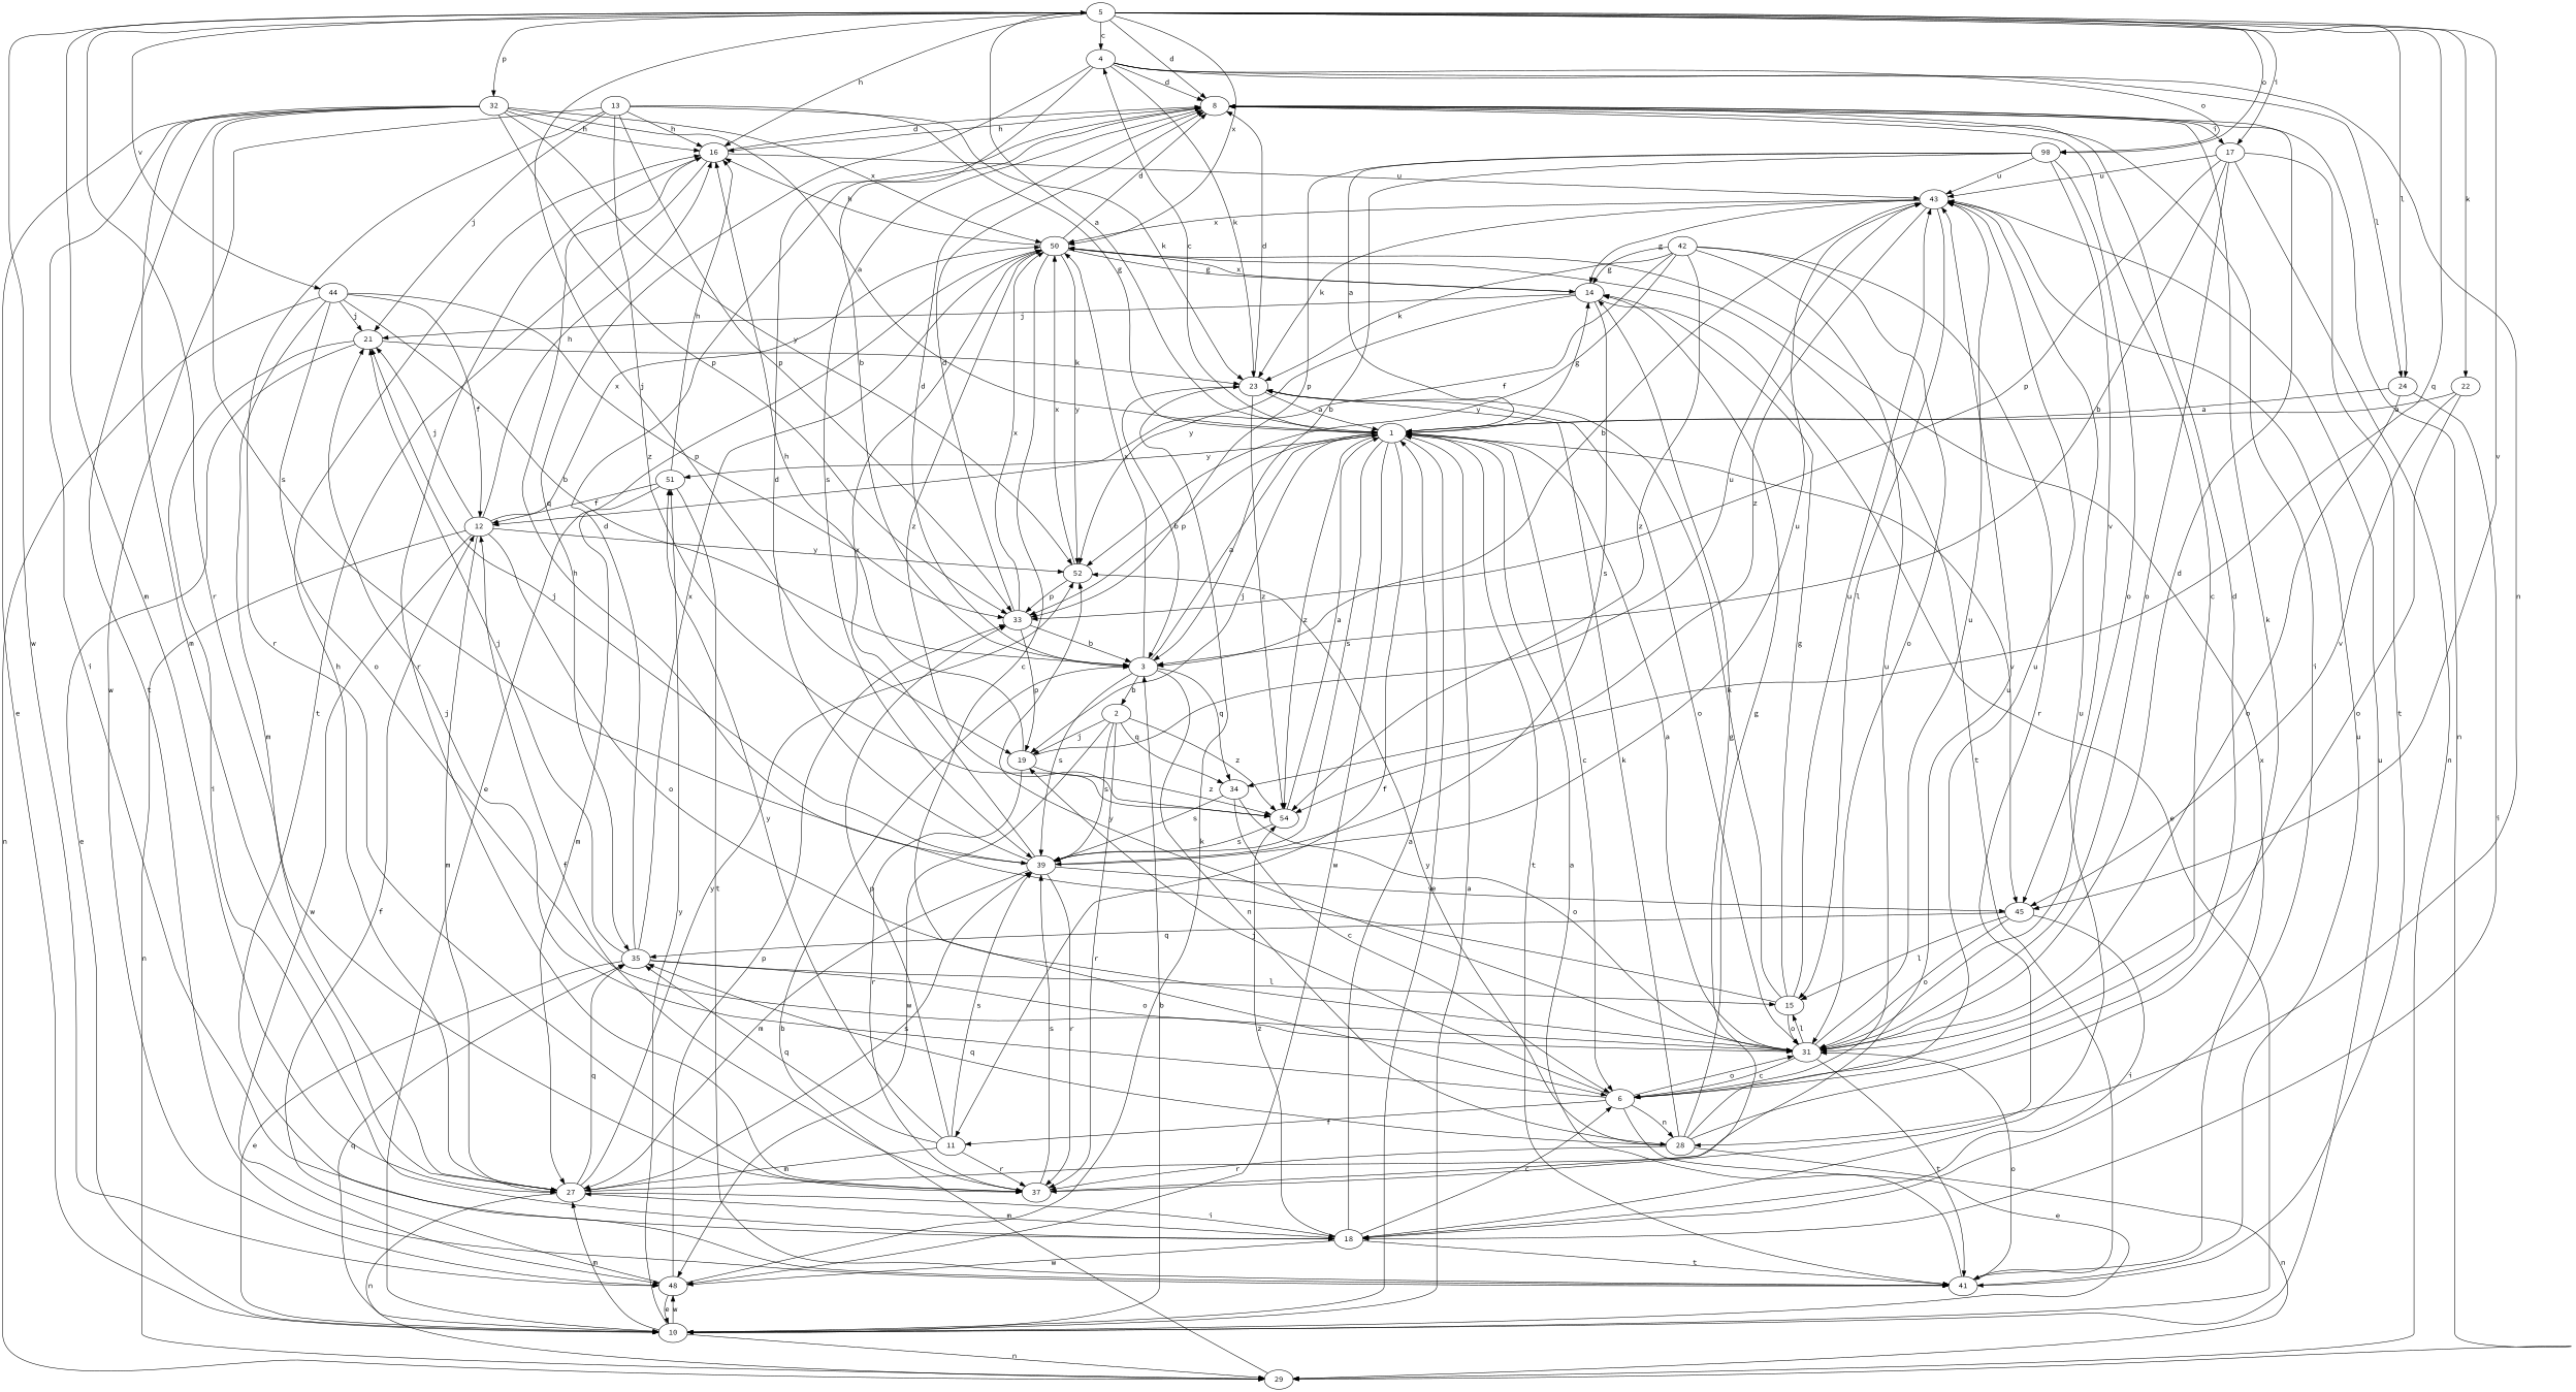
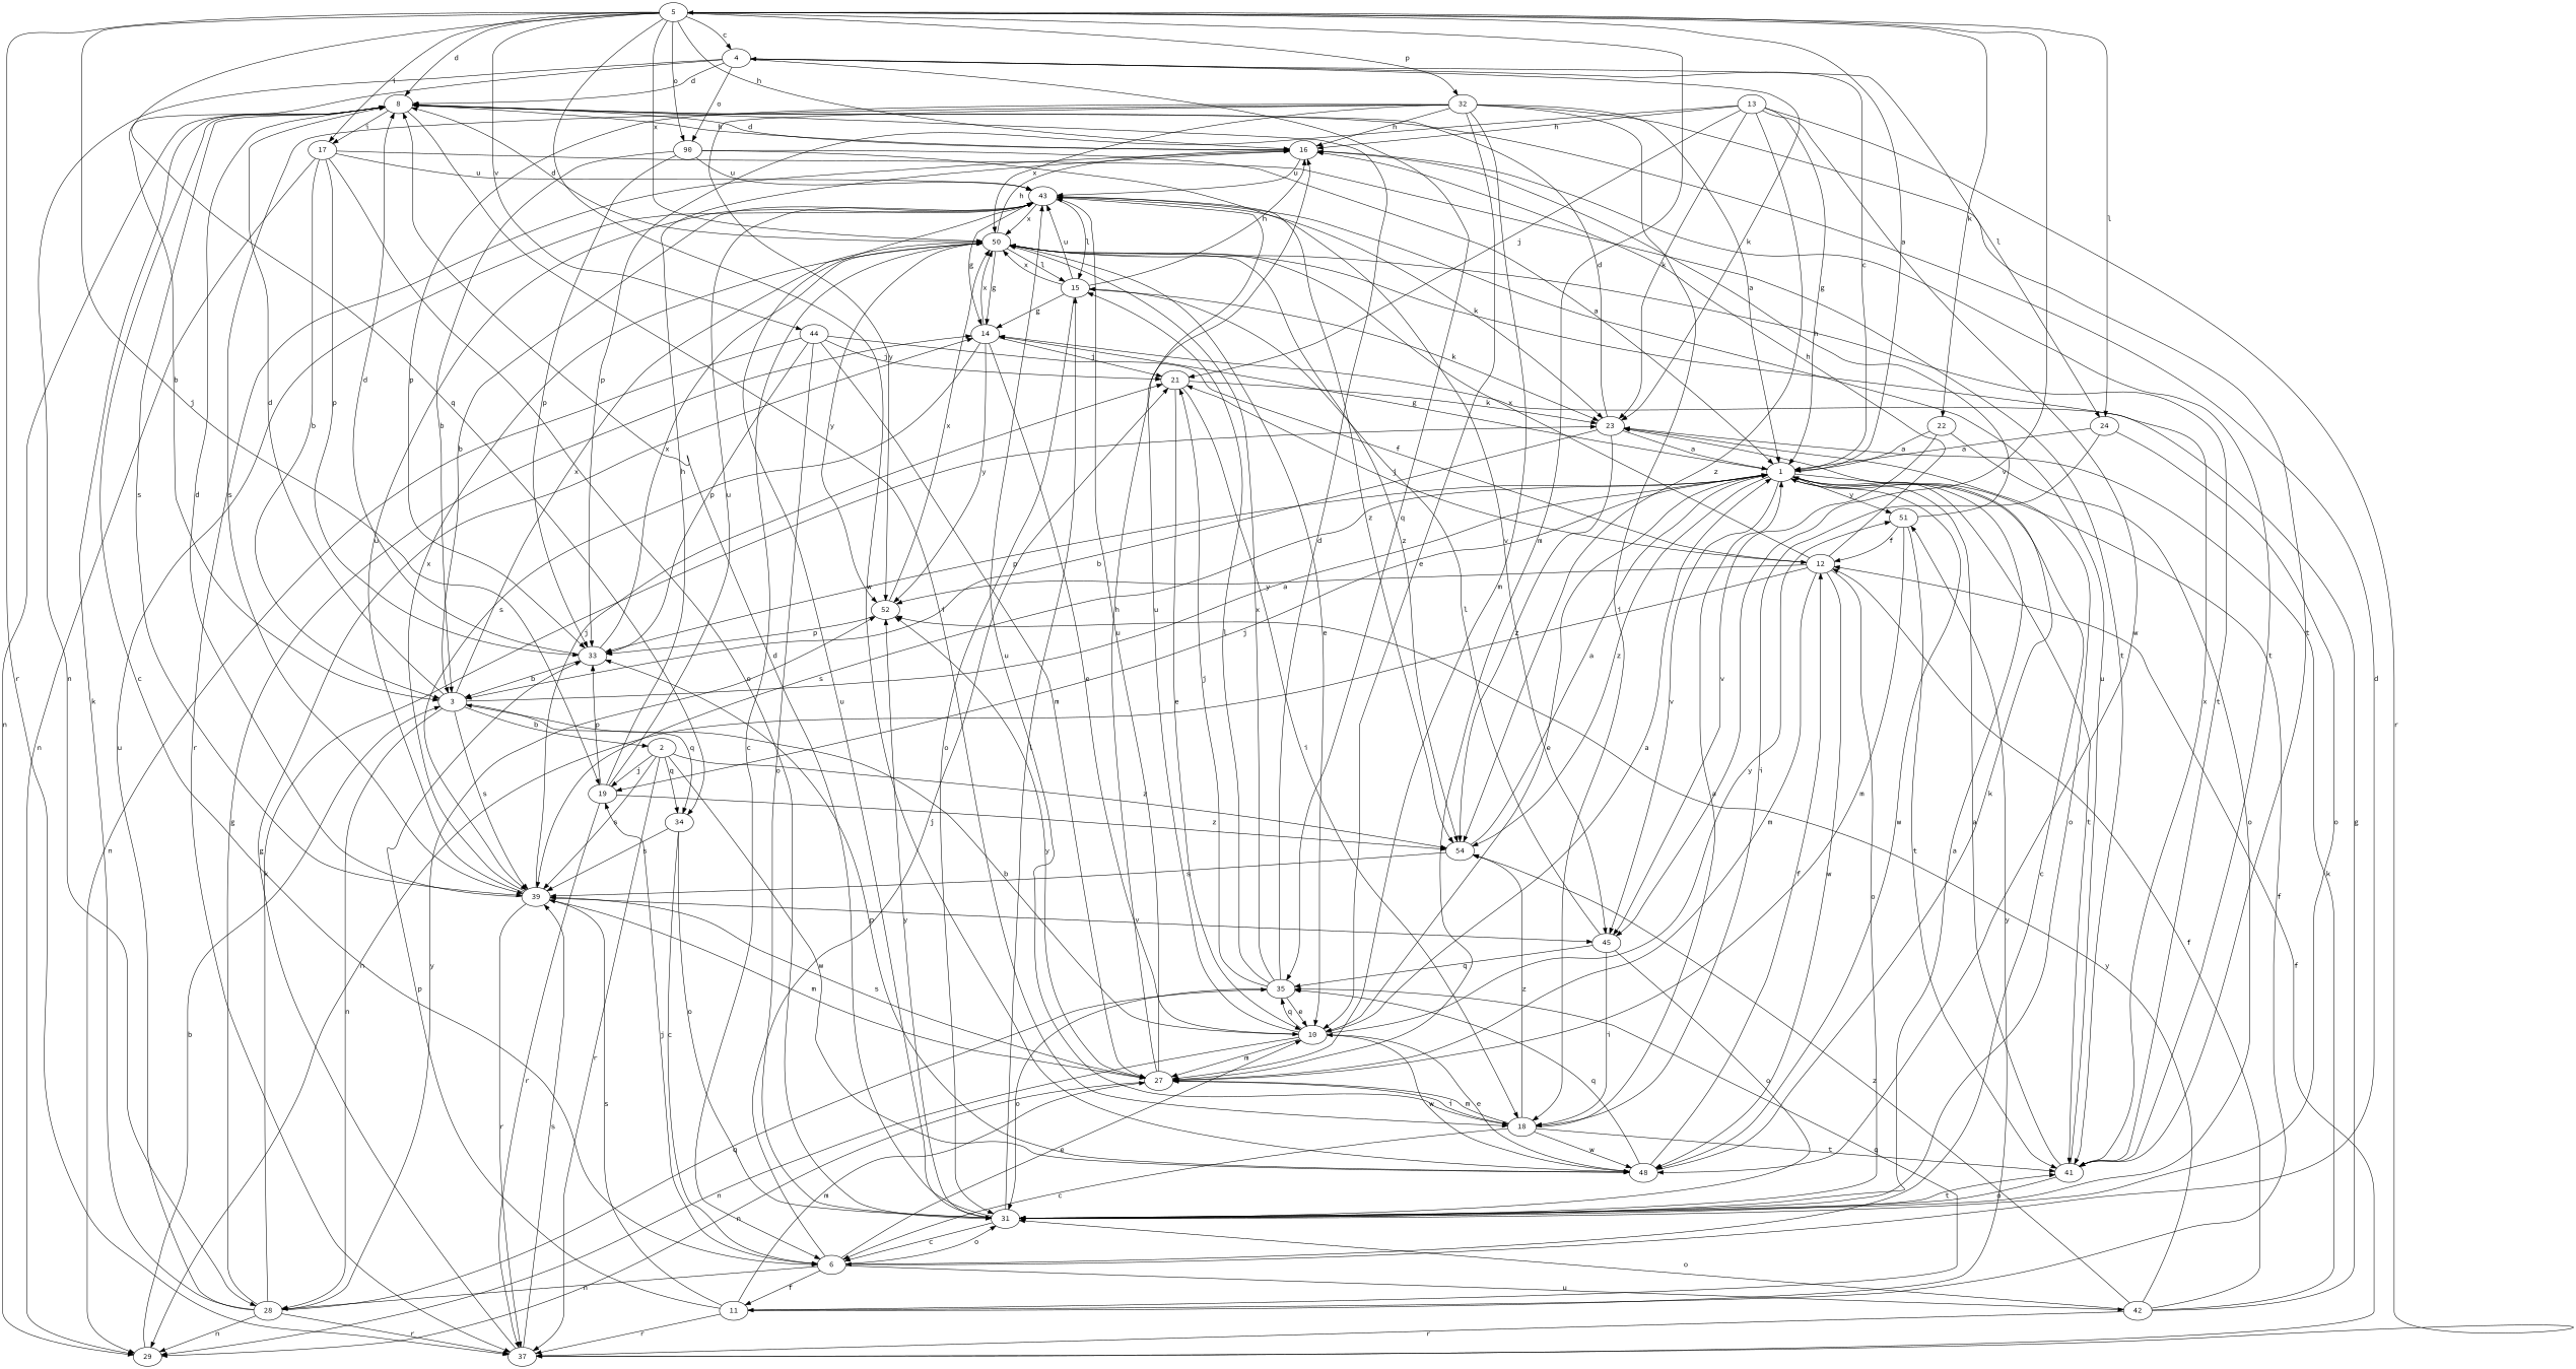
  strict digraph {
    fontname="Source Code Pro"
    node [fontname="Source Code Pro"]
    edge [fontname="Source Code Pro"]
    n1 [label=5]
    4
    8
    16
    17
    19
    22
    24
    27
    n10 [label=90]
    32
    34
    37
    44
    45
    48
    50
    3
    28
    23
    35
    6
    39
    18
    29
    41
    43
    33
    31
    54
    1
    52
    10
    14
    12
    21
    n37 [label=15]
    11
    51
    42
    13
    2
    n1 -> 4 [label=c]
    n1 -> 8 [label=d]
    n1 -> 16 [label=h]
    n1 -> 17 [label=i]
    n1 -> 19 [label=j]
    n1 -> 22 [label=k]
    n1 -> 24 [label=l]
    n1 -> 27 [label=m]
    n1 -> n10 [label=o]
    n1 -> 32 [label=p]
    n1 -> 34 [label=q]
    n1 -> 37 [label=r]
    n1 -> 44 [label=v]
    n1 -> 45 [label=v]
    n1 -> 48 [label=w]
    n1 -> 50 [label=x]
    4 -> 8 [label=d]
    4 -> 24 [label=l]
    4 -> n10 [label=o]
    4 -> 3 [label=b]
    4 -> 28 [label=n]
    4 -> 23 [label=k]
    4 -> 35 [label=q]
    8 -> 16 [label=h]
    8 -> 17 [label=i]
    8 -> 6 [label=c]
    8 -> 39 [label=s]
    8 -> 18 [label=i]
    8 -> 29 [label=n]
    16 -> 8 [label=d]
    16 -> 37 [label=r]
    16 -> 41 [label=t]
    16 -> 43 [label=u]
    17 -> 3 [label=b]
    17 -> 29 [label=n]
    17 -> 41 [label=t]
    17 -> 43 [label=u]
    17 -> 33 [label=p]
    17 -> 31 [label=o]
    19 -> 16 [label=h]
    19 -> 37 [label=r]
    19 -> 43 [label=u]
-   33 -> 19 [label=p]
+   19 -> 33 [label=p]
    19 -> 54 [label=z]
    22 -> 45 [label=v]
    22 -> 31 [label=o]
    22 -> 1 [label=a]
    24 -> 18 [label=i]
    24 -> 31 [label=o]
    24 -> 1 [label=a]
    27 -> 16 [label=h]
-   27 -> 35 [label=q]
+   48 -> 35 [label=q]
    27 -> 39 [label=s]
    27 -> 18 [label=i]
    27 -> 29 [label=n]
    27 -> 43 [label=u]
    27 -> 52 [label=y]
    n10 -> 45 [label=v]
    n10 -> 3 [label=b]
    n10 -> 43 [label=u]
    n10 -> 33 [label=p]
-   n10 -> 31 [label=o]
    n10 -> 1 [label=a]
    32 -> 16 [label=h]
    32 -> 27 [label=m]
    32 -> 50 [label=x]
    32 -> 39 [label=s]
    32 -> 18 [label=i]
    32 -> 41 [label=t]
    32 -> 33 [label=p]
    32 -> 1 [label=a]
    32 -> 52 [label=y]
    32 -> 10 [label=e]
    34 -> 6 [label=c]
    34 -> 39 [label=s]
    34 -> 31 [label=o]
    37 -> 39 [label=s]
    37 -> 14 [label=g]
    37 -> 12 [label=f]
    44 -> 27 [label=m]
-   44 -> 3 [label=b]
    44 -> 29 [label=n]
    44 -> 33 [label=p]
    44 -> 31 [label=o]
    44 -> 12 [label=f]
    44 -> 21 [label=j]
    45 -> 35 [label=q]
    45 -> 18 [label=i]
    45 -> 31 [label=o]
    45 -> n37 [label=l]
    48 -> 23 [label=k]
    48 -> 33 [label=p]
    48 -> 10 [label=e]
    48 -> 12 [label=f]
    50 -> 8 [label=d]
    50 -> 16 [label=h]
    50 -> 6 [label=c]
    50 -> 41 [label=t]
    50 -> 54 [label=z]
    50 -> 52 [label=y]
    50 -> 10 [label=e]
    50 -> 14 [label=g]
+   50 -> n37 [label=l]
    3 -> 8 [label=d]
    3 -> 34 [label=q]
    3 -> 50 [label=x]
    3 -> 28 [label=n]
    3 -> 39 [label=s]
    3 -> 1 [label=a]
    3 -> 2 [label=b]
    28 -> 8 [label=k]
    28 -> 37 [label=r]
    28 -> 23 [label=k]
    28 -> 35 [label=q]
    28 -> 29 [label=n]
    28 -> 43 [label=u]
    28 -> 52 [label=y]
    28 -> 14 [label=g]
    23 -> 8 [label=d]
    23 -> 3 [label=b]
    23 -> 31 [label=o]
    23 -> 54 [label=z]
    23 -> 1 [label=a]
    35 -> 8 [label=d]
    35 -> 50 [label=x]
    35 -> 31 [label=o]
    35 -> 10 [label=e]
    35 -> 21 [label=j]
    35 -> n37 [label=l]
    6 -> 8 [label=d]
    6 -> 19 [label=j]
    6 -> 28 [label=n]
    6 -> 31 [label=o]
    6 -> 10 [label=e]
    6 -> 21 [label=j]
    6 -> 11 [label=f]
-   42 -> 6 [label=u]
+   6 -> 42 [label=u]
    39 -> 8 [label=d]
    39 -> 27 [label=m]
    39 -> 37 [label=r]
    39 -> 45 [label=v]
    39 -> 50 [label=x]
    39 -> 43 [label=u]
    39 -> 21 [label=j]
    18 -> 27 [label=m]
    18 -> 48 [label=w]
    18 -> 6 [label=c]
    18 -> 41 [label=t]
    18 -> 43 [label=u]
    18 -> 54 [label=z]
    18 -> 1 [label=a]
    29 -> 3 [label=b]
    41 -> 50 [label=x]
    41 -> 43 [label=u]
    41 -> 31 [label=o]
    41 -> 1 [label=a]
    43 -> 50 [label=x]
    43 -> 3 [label=b]
    43 -> 23 [label=k]
    43 -> 54 [label=z]
    43 -> 14 [label=g]
    43 -> n37 [label=l]
    33 -> 8 [label=d]
    33 -> 50 [label=x]
    33 -> 3 [label=b]
    31 -> 8 [label=d]
    31 -> 6 [label=c]
    31 -> 41 [label=t]
    31 -> 43 [label=u]
    31 -> 1 [label=a]
    31 -> 52 [label=y]
    31 -> n37 [label=l]
    54 -> 39 [label=s]
    54 -> 1 [label=a]
    1 -> n1 [label=a]
    1 -> 4 [label=c]
    1 -> 19 [label=j]
    1 -> 45 [label=v]
    1 -> 48 [label=w]
    1 -> 6 [label=c]
    1 -> 39 [label=s]
    1 -> 41 [label=t]
    1 -> 33 [label=p]
    1 -> 54 [label=z]
    1 -> 10 [label=e]
    1 -> 14 [label=g]
    1 -> 11 [label=f]
    1 -> 51 [label=y]
    52 -> 50 [label=x]
    52 -> 33 [label=p]
    10 -> 27 [label=m]
    10 -> 48 [label=w]
    10 -> 3 [label=b]
    10 -> 35 [label=q]
    10 -> 29 [label=n]
    10 -> 43 [label=u]
    10 -> 1 [label=a]
    10 -> 51 [label=y]
    14 -> 50 [label=x]
    14 -> 39 [label=s]
    14 -> 52 [label=y]
    14 -> 10 [label=e]
    14 -> 21 [label=j]
    12 -> 16 [label=h]
    12 -> 27 [label=m]
    12 -> 48 [label=w]
    12 -> 50 [label=x]
    12 -> 29 [label=n]
    12 -> 31 [label=o]
    12 -> 52 [label=y]
    12 -> 21 [label=j]
    21 -> 23 [label=k]
    21 -> 18 [label=i]
    21 -> 10 [label=e]
    n37 -> 16 [label=h]
+   n37 -> 50 [label=x]
    n37 -> 23 [label=k]
    n37 -> 43 [label=u]
    n37 -> 31 [label=o]
    n37 -> 14 [label=g]
    11 -> 27 [label=m]
    11 -> 37 [label=r]
    11 -> 35 [label=q]
    11 -> 39 [label=s]
    11 -> 33 [label=p]
    11 -> 51 [label=y]
    51 -> 16 [label=h]
    51 -> 27 [label=m]
    51 -> 41 [label=t]
    51 -> 12 [label=f]
    42 -> 37 [label=r]
    42 -> 23 [label=k]
    42 -> 31 [label=o]
    42 -> 54 [label=z]
    42 -> 52 [label=y]
    42 -> 14 [label=g]
    42 -> 12 [label=f]
    13 -> 16 [label=h]
    13 -> 37 [label=r]
    13 -> 48 [label=w]
    13 -> 23 [label=k]
    13 -> 33 [label=p]
    13 -> 54 [label=z]
    13 -> 1 [label=g]
    13 -> 21 [label=j]
    2 -> 19 [label=j]
    2 -> 34 [label=q]
    2 -> 37 [label=r]
    2 -> 48 [label=w]
    2 -> 39 [label=s]
    2 -> 54 [label=z]
  }
